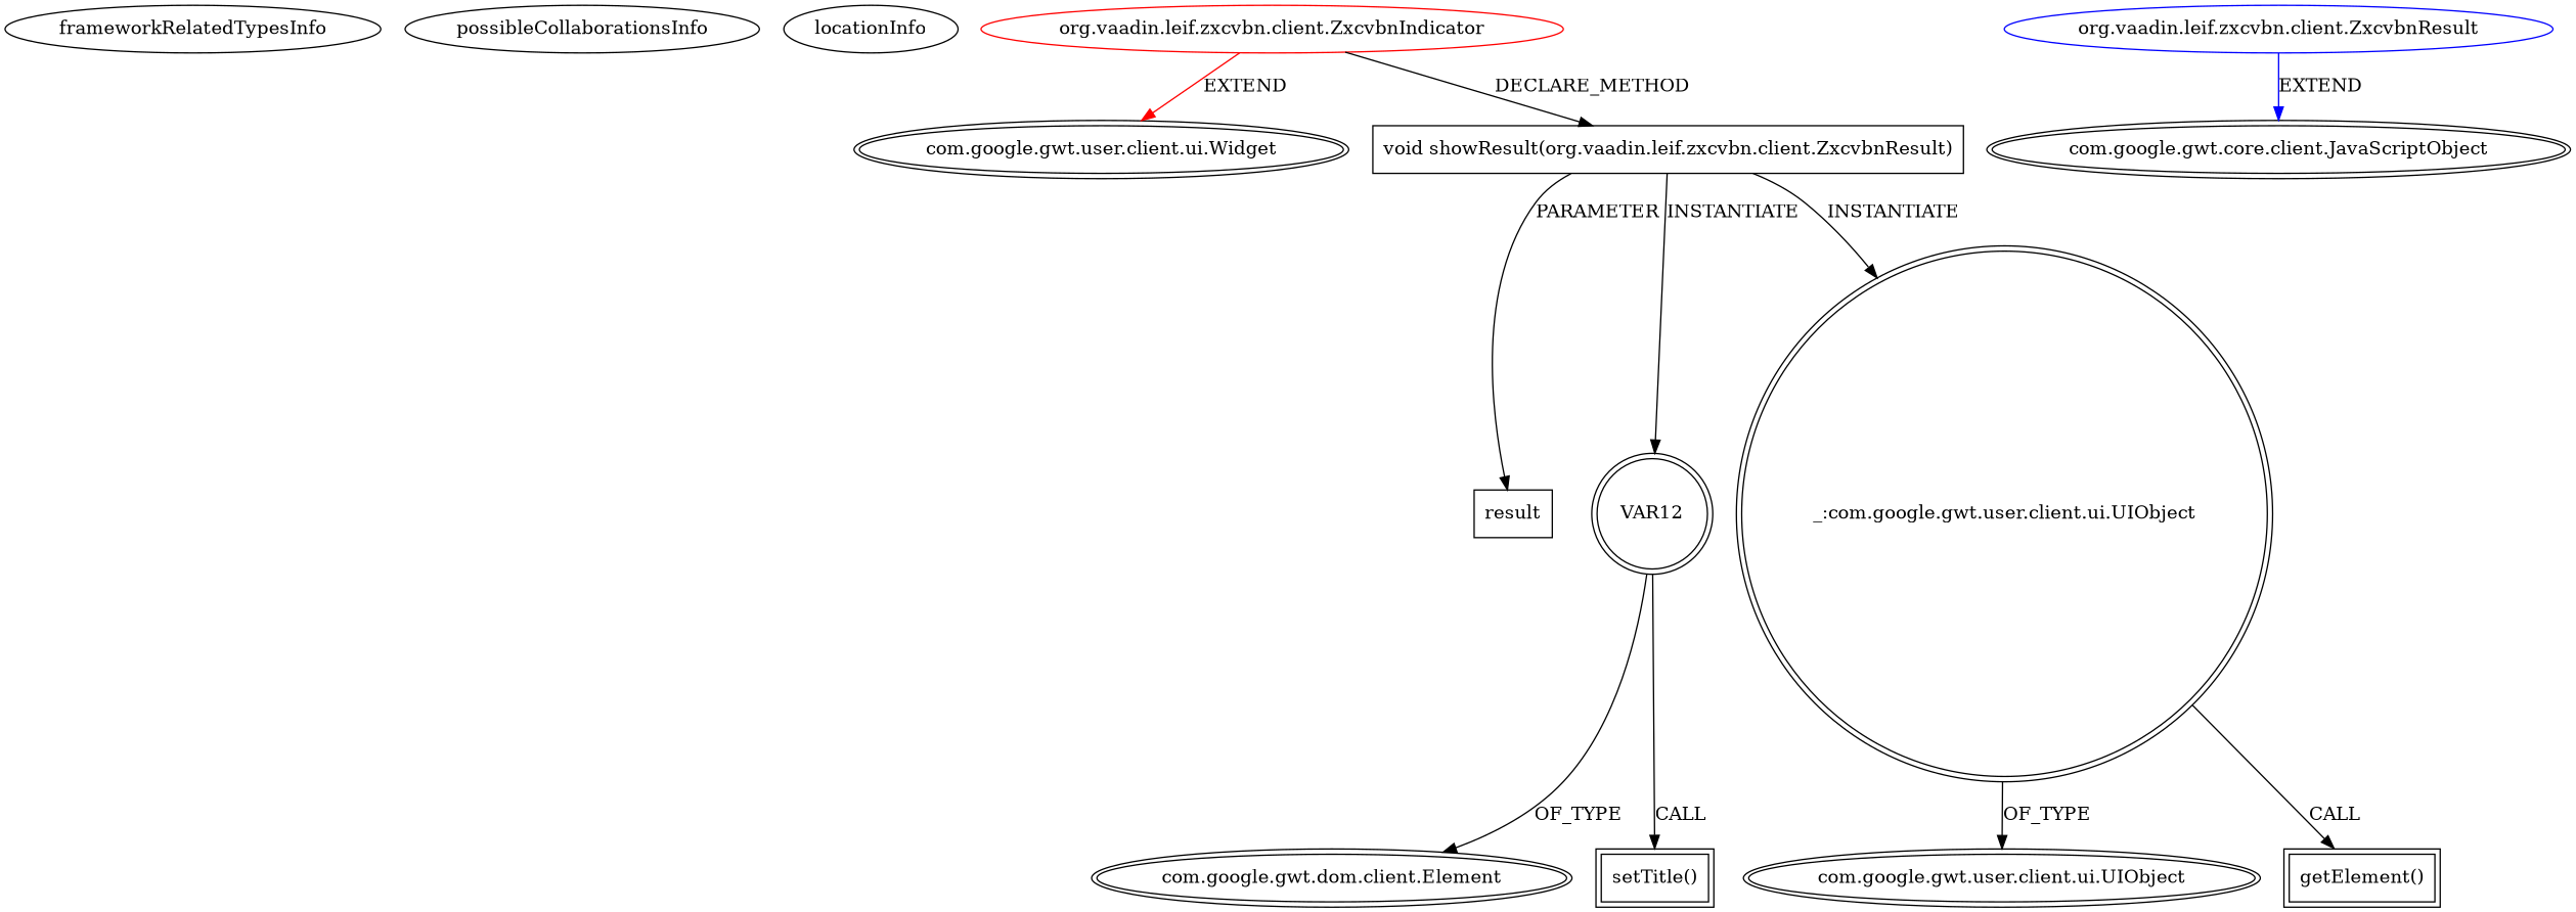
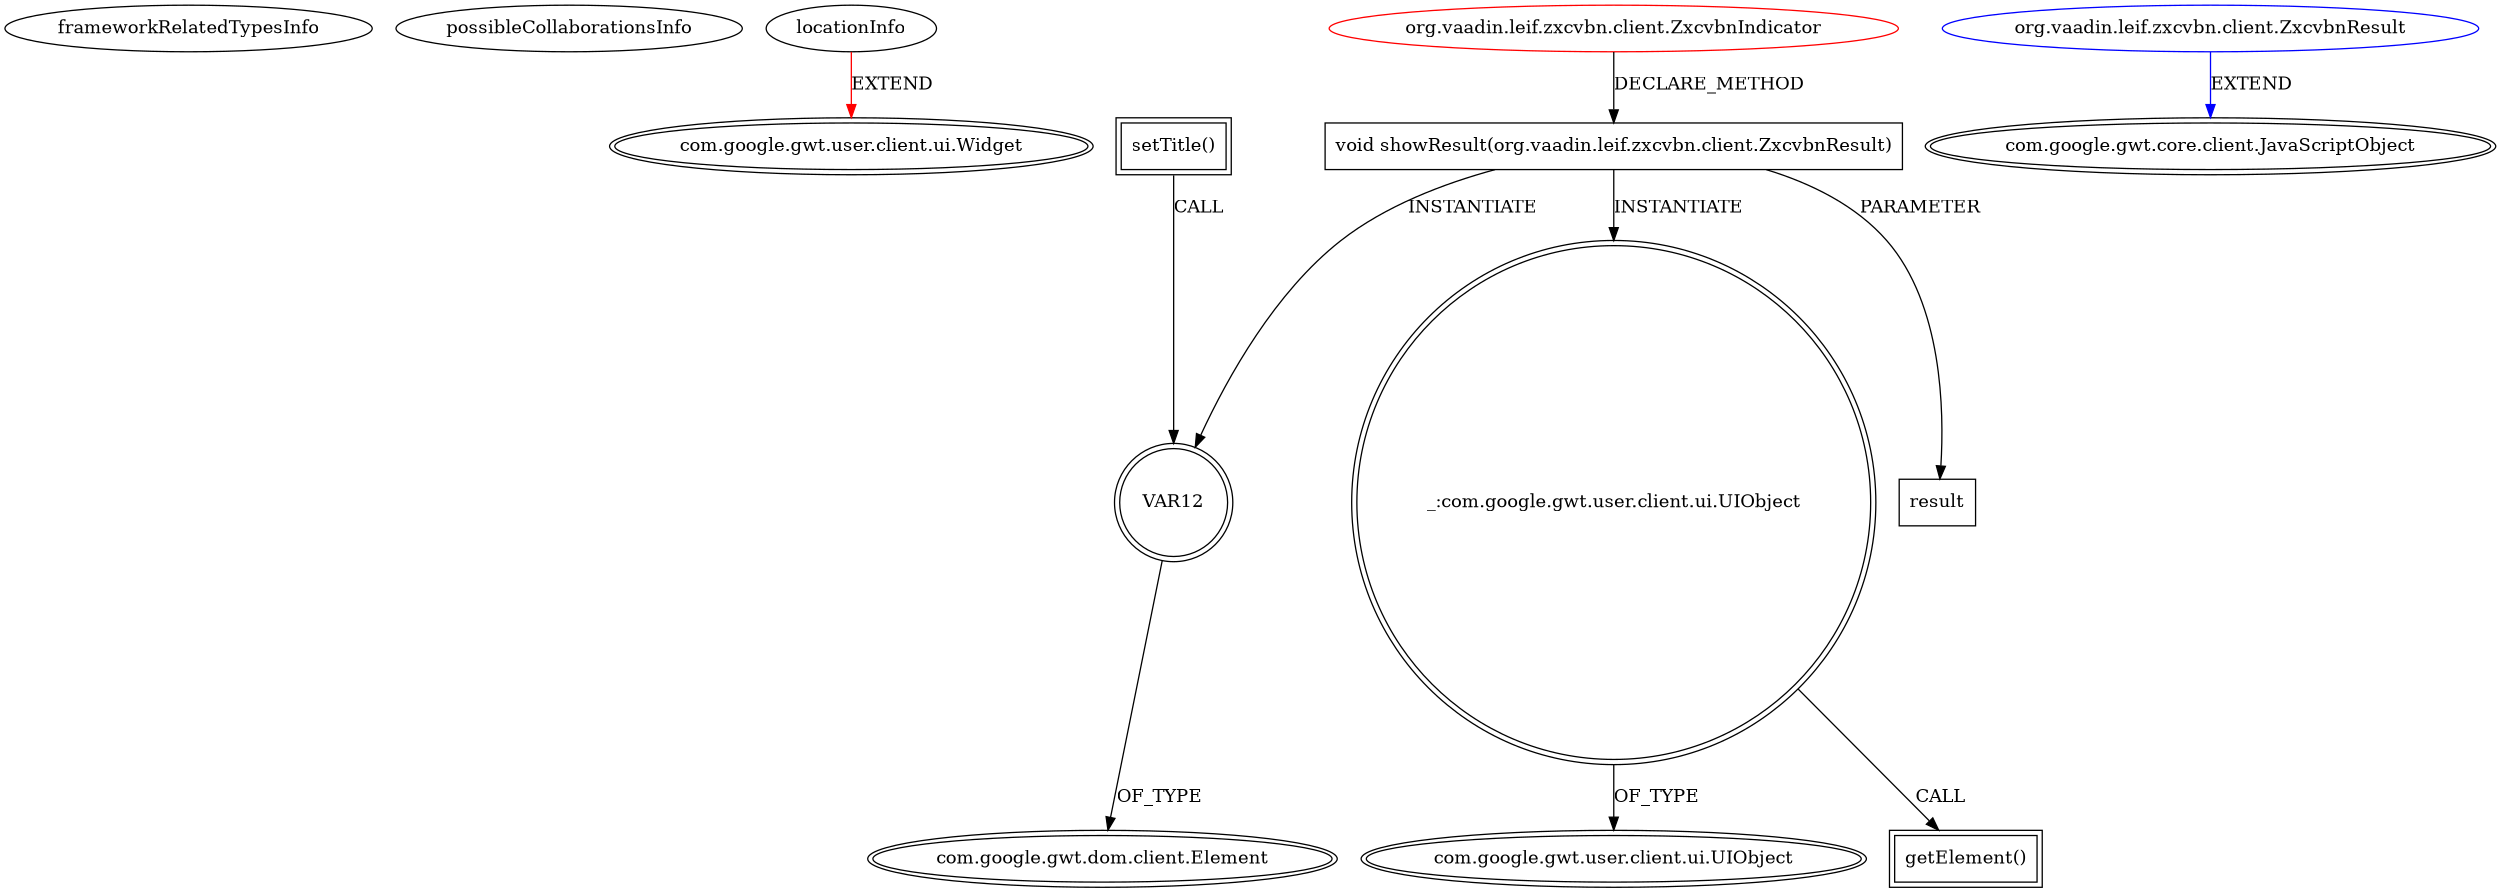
  digraph {
    node [isFrameworkType=true vertexType=FRAMEWORK_CLASS_TYPE peripheries=2]
    frameworkRelatedTypesInfo [0="com.google.gwt.user.client.ui.Widget" isFrameworkType="" vertexType="" peripheries=""]
    possibleCollaborationsInfo [0="174~CLIENT_METHOD_DECLARATION-PARAMETER_DECLARATION-~com.google.gwt.user.client.ui.Widget ~com.google.gwt.core.client.JavaScriptObject ~false~false" isFrameworkType="" vertexType="" peripheries=""]
    locationInfo [contextSignature=ZxcvbnIndicator filePath="/Legioth-zxcvbn-gwt/zxcvbn-gwt-master/src/org/vaadin/leif/zxcvbn/client/ZxcvbnIndicator.java" graphId=174 projectName="Legioth-zxcvbn-gwt" isFrameworkType="" vertexType="" peripheries=""]
    n4 [color=red isFrameworkType=false label="org.vaadin.leif.zxcvbn.client.ZxcvbnIndicator" vertexType=ROOT_CLIENT_CLASS_DECLARATION peripheries=""]
    n5 [label="com.google.gwt.user.client.ui.Widget"]
    n6 [isFrameworkType=false label="void showResult(org.vaadin.leif.zxcvbn.client.ZxcvbnResult)" shape=box vertexType=CLIENT_METHOD_DECLARATION peripheries=""]
    n7 [isFrameworkType=false label=result shape=box vertexType=PARAMETER_DECLARATION peripheries=""]
    n8 [label=VAR12 shape=circle vertexType=VARIABLE_EXPRESION]
    n9 [label="_:com.google.gwt.user.client.ui.UIObject" shape=circle vertexType=VARIABLE_EXPRESION]
    n10 [label="com.google.gwt.dom.client.Element"]
    n11 [label="setTitle()" shape=box vertexType=INSIDE_CALL]
    n12 [label="com.google.gwt.user.client.ui.UIObject"]
    n13 [label="getElement()" shape=box vertexType=INSIDE_CALL]
    n14 [color=blue isFrameworkType=false label="org.vaadin.leif.zxcvbn.client.ZxcvbnResult" vertexType=REFERENCE_CLIENT_CLASS_DECLARATION peripheries=""]
    n15 [label="com.google.gwt.core.client.JavaScriptObject"]
-   n4 -> n5 [color=red label=EXTEND]
+   locationInfo -> n5 [color=red label=EXTEND]
    n4 -> n6 [label=DECLARE_METHOD]
    n6 -> n7 [label=PARAMETER]
    n6 -> n8 [label=INSTANTIATE]
    n6 -> n9 [label=INSTANTIATE]
    n8 -> n10 [label=OF_TYPE]
-   n8 -> n11 [label=CALL]
+   n11 -> n8 [label=CALL]
    n9 -> n12 [label=OF_TYPE]
    n9 -> n13 [label=CALL]
    n14 -> n15 [color=blue label=EXTEND]
  }
